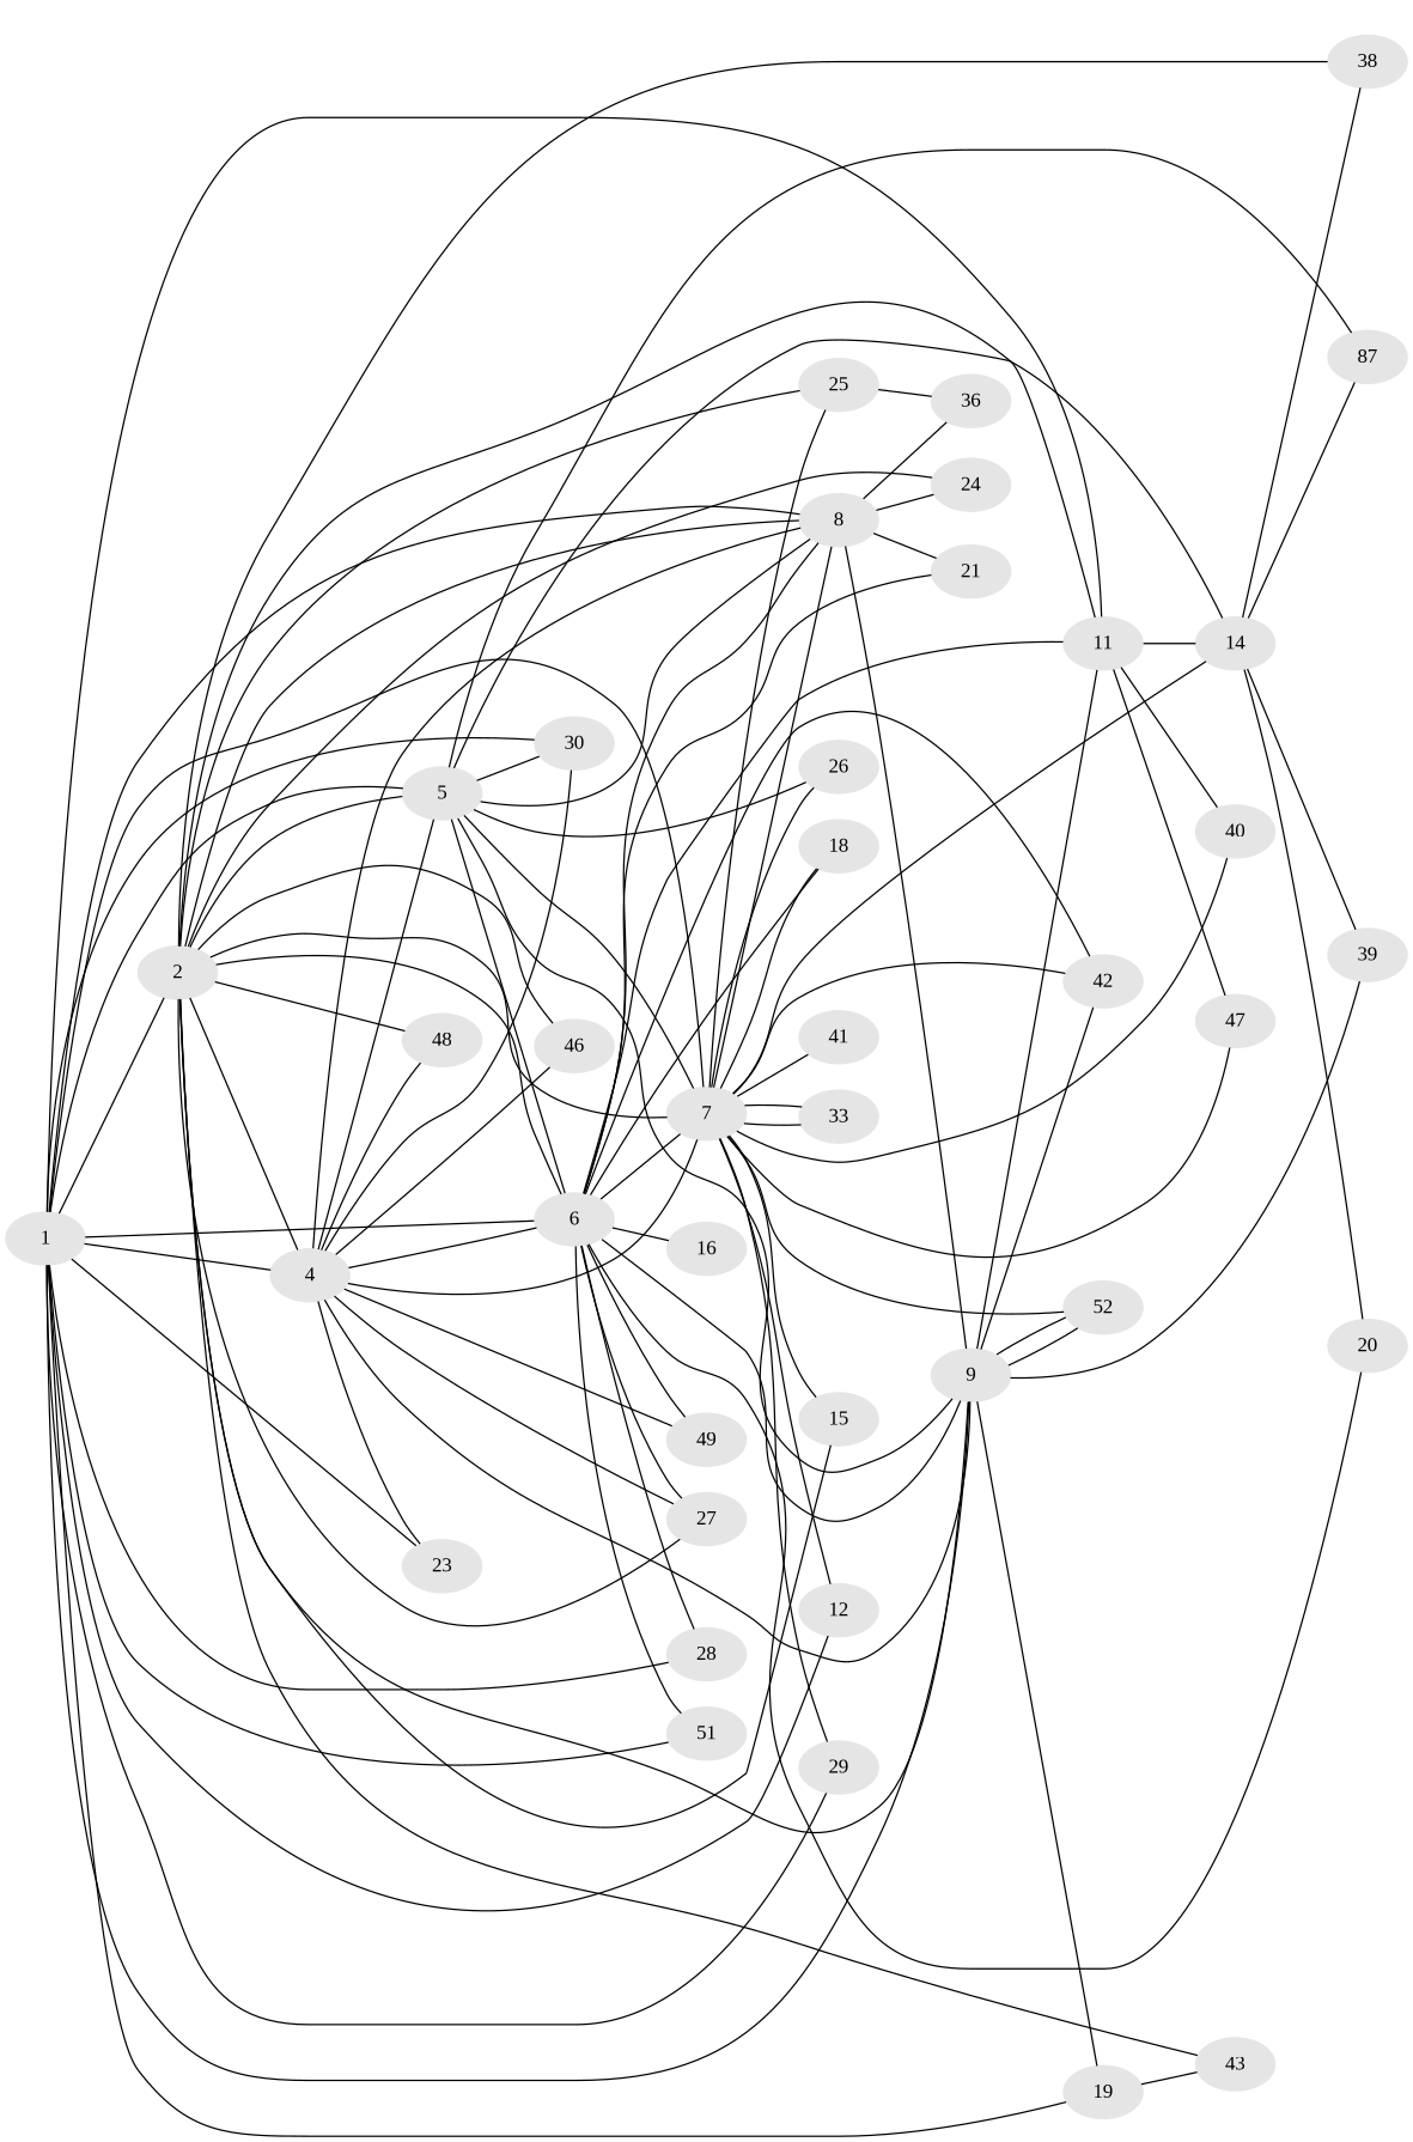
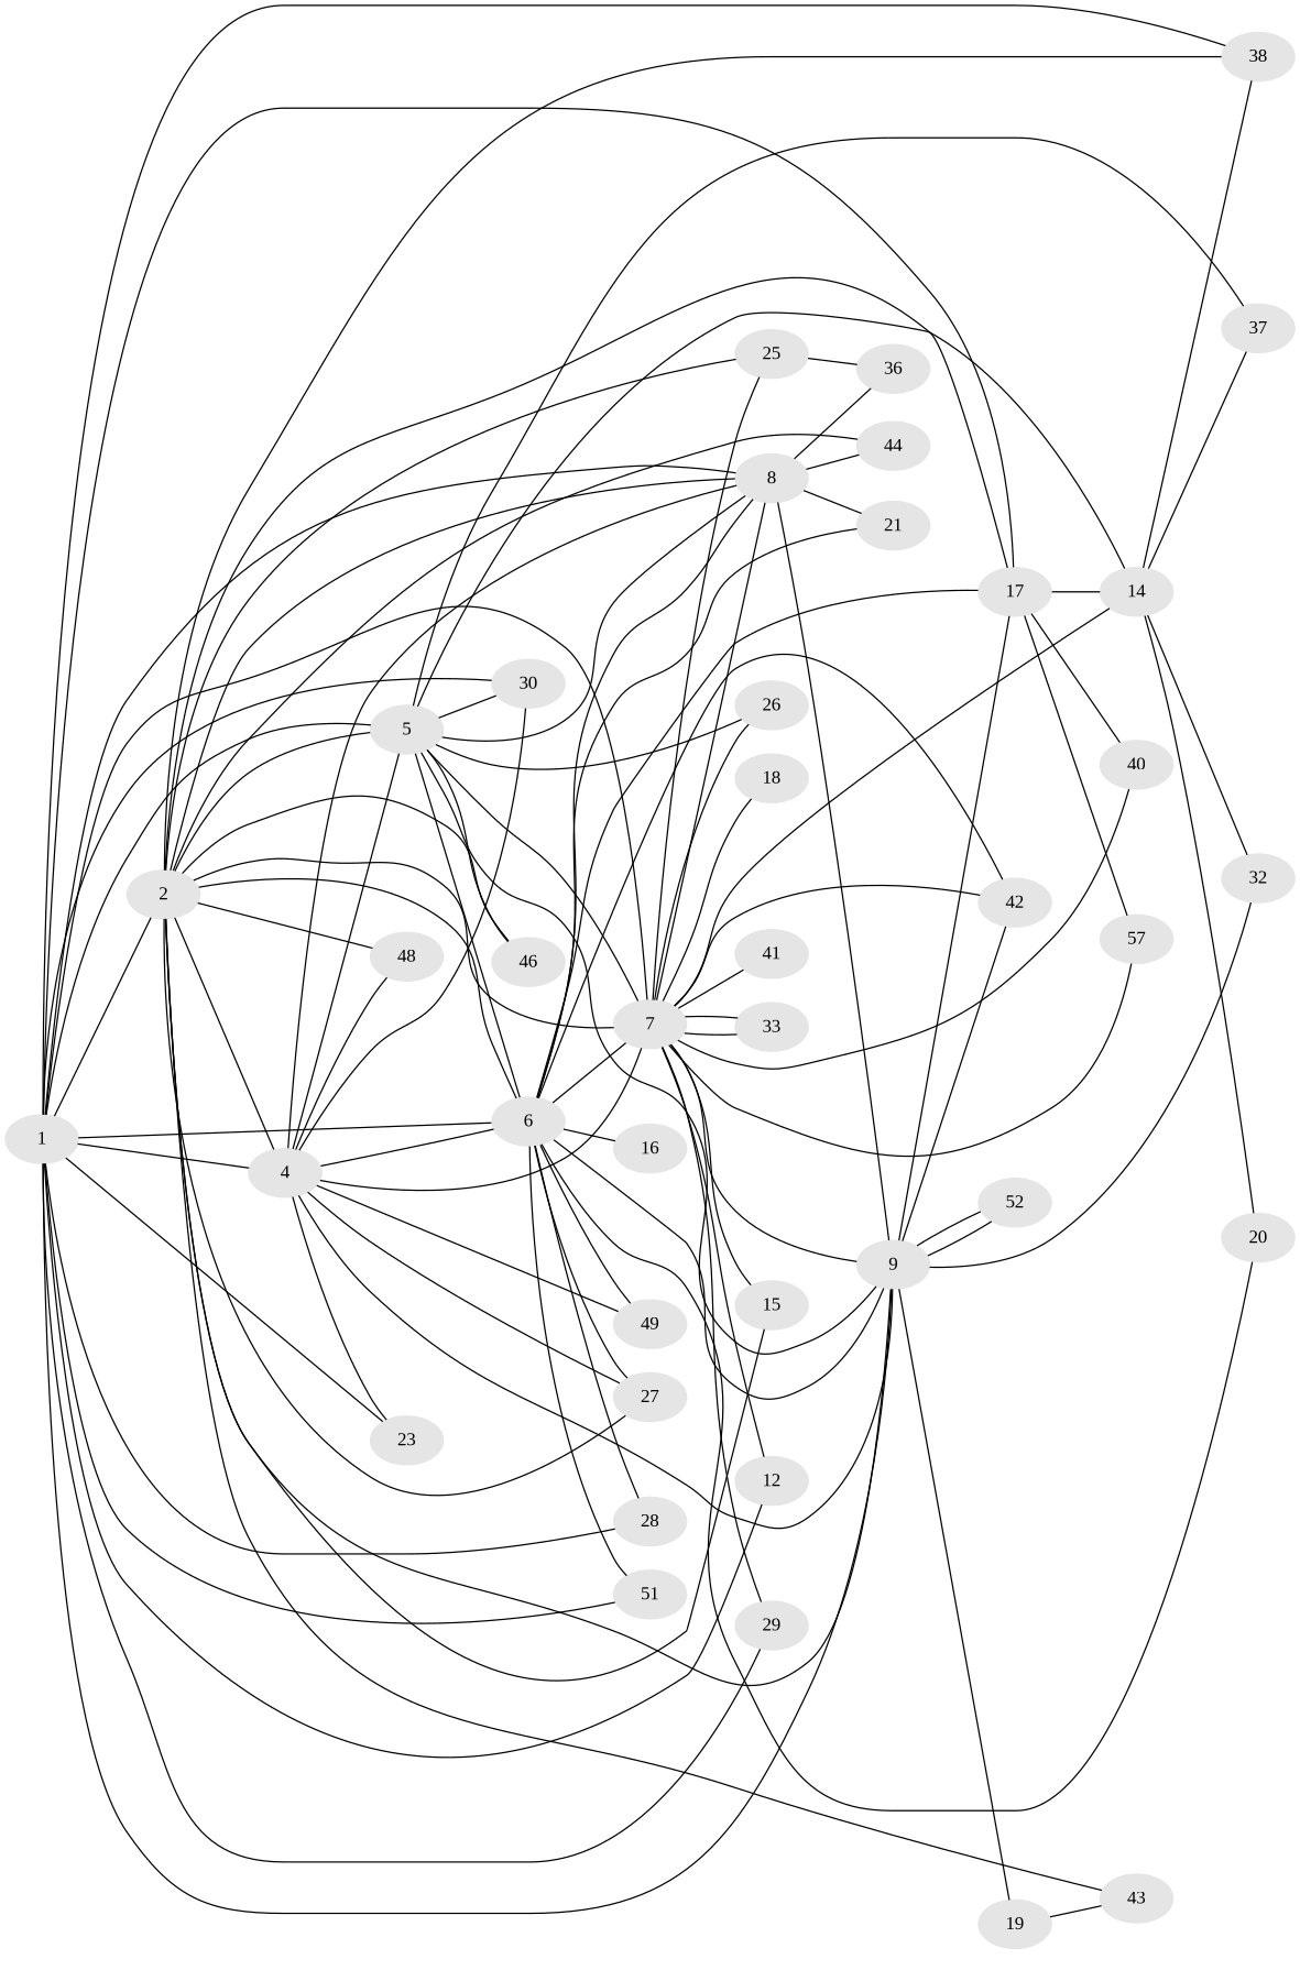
  graph {
    fontname="Liberation Serif"
    rankdir=LR
    node [color=gray90 fontname="Liberation Serif" style=filled]
    edge [fontname="Liberation Serif"]
    1 [super="+17"]
    2 [super="+3"]
    4 [super="+10"]
    5 [super="+45"]
    6 [super="+34"]
    7 [super="+35"]
    8 [super="+22"]
    9 [super="+44"]
-   11 [super="+13"]
+   11 [super="+13" label=17]
    12
    19
    23
    28
    30
    n15 [label=29]
    51
    15
-   24
+   24 [label=44]
    25
    27 [super="+29"]
    38
    43
    46
    48
    49
    14 [super="+31"]
    26
-   37 [label=87]
+   37
    16
    18
    20
    21
    42 [super="+50"]
    41
    33
    40
-   47
+   47 [label=57]
    36
-   32 [label=39]
+   32
    52
    1 -- 2 [weight=2]
    1 -- 4 [weight=2]
    1 -- 5
    1 -- 6
    1 -- 7
    1 -- 8
    1 -- 9
    1 -- 11
    1 -- 12
-   1 -- 19
+   1 -- 38
    1 -- 23
    1 -- 28
    1 -- 30
    1 -- n15
    1 -- 51
    2 -- 4 [weight=4]
    2 -- 5 [weight=2]
    2 -- 6 [weight=2]
    2 -- 7 [weight=2]
    2 -- 8 [weight=2]
    2 -- 9 [weight=2]
    2 -- 11 [weight=2]
    2 -- 15
    2 -- 24
    2 -- 25
    2 -- 27
    2 -- 38
    2 -- 43
    2 -- 46
    2 -- 48
    4 -- 5 [weight=2]
    4 -- 6 [weight=2]
    4 -- 7 [weight=2]
    4 -- 8 [weight=2]
    4 -- 9 [weight=2]
    4 -- 23
    4 -- 30
    4 -- 27
-   4 -- 46
+   5 -- 46
    4 -- 48
    4 -- 49
    5 -- 6
    5 -- 7
    5 -- 8
    5 -- 9
    5 -- 30
    5 -- 14
    5 -- 26
    5 -- 37
    6 -- 7
    6 -- 8
    6 -- 9
    6 -- 11
    6 -- 28
    6 -- 51
    6 -- 27
    6 -- 49
    6 -- 16
-   6 -- 18
    6 -- 20
    6 -- 21
    6 -- 42
    7 -- 8
-   7 -- 52 [weight=2]
+   7 -- 9 [weight=2]
    7 -- 12
    7 -- n15
    7 -- 15
    7 -- 25 [weight=2]
    7 -- 14
    7 -- 26
    7 -- 18
    7 -- 42
    7 -- 41
    7 -- 33
    7 -- 33
    7 -- 40
    7 -- 47
    8 -- 9 [weight=2]
    8 -- 24
    8 -- 21
    8 -- 36
    9 -- 11
    9 -- 19
    9 -- 42
    9 -- 32
    9 -- 52
    9 -- 52
    11 -- 14
    11 -- 40
    11 -- 47
    19 -- 43
    25 -- 36
    14 -- 38
    14 -- 37
    14 -- 20
    14 -- 32
  }
